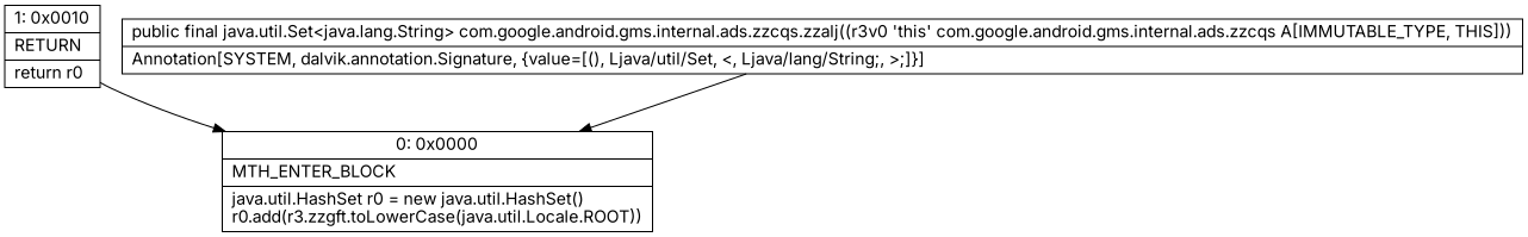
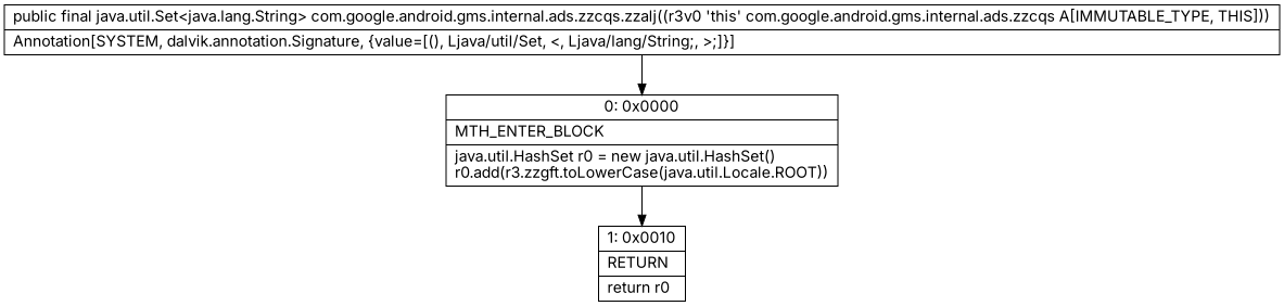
  digraph {
    fontname=Inter
    node [shape=record fontname=Inter]
    edge [fontname=Inter]
    n1 [label="{0\:\ 0x0000|MTH_ENTER_BLOCK\l|java.util.HashSet r0 = new java.util.HashSet()\lr0.add(r3.zzgft.toLowerCase(java.util.Locale.ROOT))\l}"]
    n2 [label="{1\:\ 0x0010|RETURN\l|return r0\l}"]
    n3 [label="{public final java.util.Set\<java.lang.String\> com.google.android.gms.internal.ads.zzcqs.zzalj((r3v0 'this' com.google.android.gms.internal.ads.zzcqs A[IMMUTABLE_TYPE, THIS]))  | Annotation[SYSTEM, dalvik.annotation.Signature, \{value=[(), Ljava\/util\/Set, \<, Ljava\/lang\/String;, \>;]\}]\l}"]
-   n2 -> n1
+   n1 -> n2
    n3 -> n1
  }
